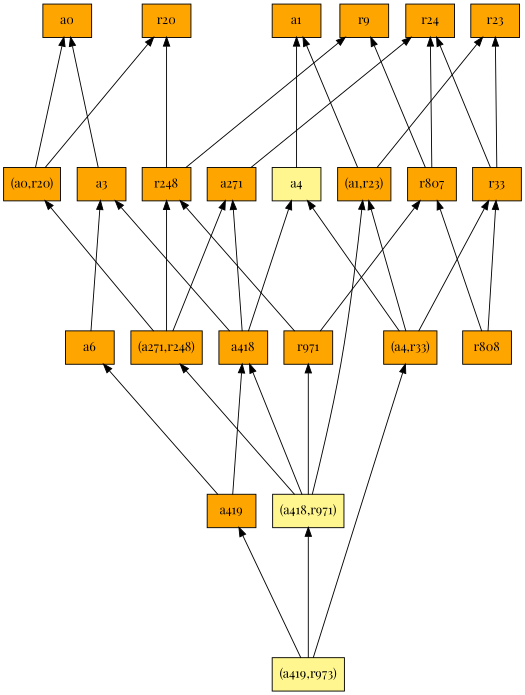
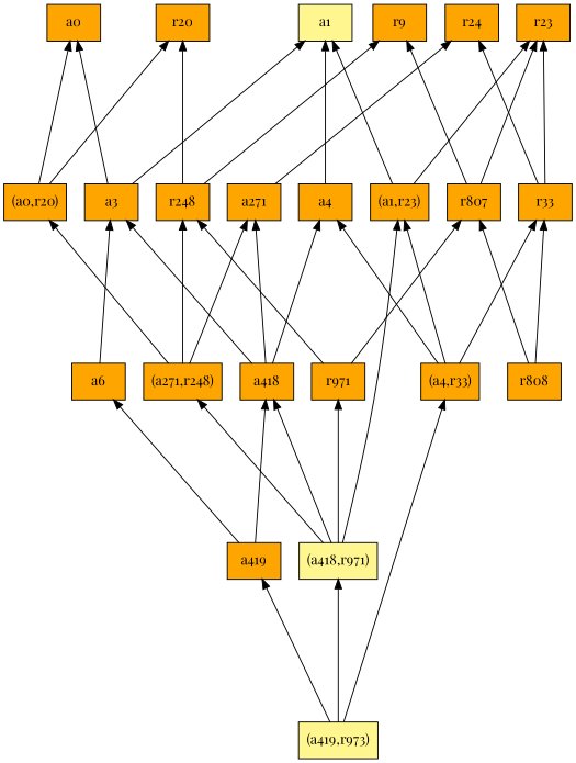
  digraph {
    fontname="Playfair Display"
    rankdir=BT
    ranksep=2.0
    node [fillcolor=orange fontname="Playfair Display" shape=record style=filled]
    edge [fontname="Playfair Display"]
    n1 [label="{(a4,r33)}"]
    n2 [label="{(a1,r23)}"]
-   n3 [fillcolor=khaki1 label="{a4}"]
+   n3 [label="{a4}"]
    n4 [label="{r33}"]
-   n5 [label="{a1}"]
+   n5 [fillcolor=khaki1 label="{a1}"]
    n6 [label="{r23}"]
    n7 [label="{r24}"]
    n8 [label="{(a271,r248)}"]
    n9 [label="{(a0,r20)}"]
    n10 [label="{a271}"]
    n11 [label="{r248}"]
    n12 [label="{r20}"]
    n13 [label="{a0}"]
    n14 [label="{r9}"]
    n15 [label="{r971}"]
    n16 [label="{r807}"]
    n17 [label="{a3}"]
    n18 [label="{r808}"]
    n19 [label="{a419}"]
    n20 [label="{a6}"]
    n21 [label="{a418}"]
    n22 [fillcolor=khaki1 label="{(a419,r973)}"]
    n23 [fillcolor=khaki1 label="{(a418,r971)}"]
    n1 -> n2
    n1 -> n3
    n1 -> n4
    n2 -> n5
    n2 -> n6
    n3 -> n5
    n4 -> n6
    n4 -> n7
    n8 -> n9
    n8 -> n10
    n8 -> n11
    n9 -> n12
    n9 -> n13
    n10 -> n7
    n11 -> n12
    n11 -> n14
    n15 -> n11
    n15 -> n16
-   n16 -> n7
+   n16 -> n6
    n16 -> n14
+   n17 -> n5
    n17 -> n13
    n18 -> n4
    n18 -> n16
    n19 -> n20
    n19 -> n21
    n20 -> n17
    n21 -> n3
    n21 -> n10
    n21 -> n17
    n22 -> n1
    n22 -> n19
    n22 -> n23
    n23 -> n2
    n23 -> n8
    n23 -> n15
    n23 -> n21
  }
